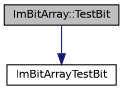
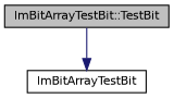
  digraph {
    rankdir=TB
    node [color=black fontname=Helvetica fontsize=10 shape=record style=filled]
-   n1 [fillcolor=grey75 fontcolor=black height=0.2 label="ImBitArray::TestBit" width=0.4]
+   n1 [fillcolor=grey75 fontcolor=black height=0.2 label="ImBitArrayTestBit::TestBit" width=0.4]
    n2 [fillcolor=white height=0.2 label=ImBitArrayTestBit width=0.4]
    n1 -> n2 [color=midnightblue fontname=Helvetica fontsize=10 labelfontname=Helvetica labelfontsize=10 style=solid]
  }
